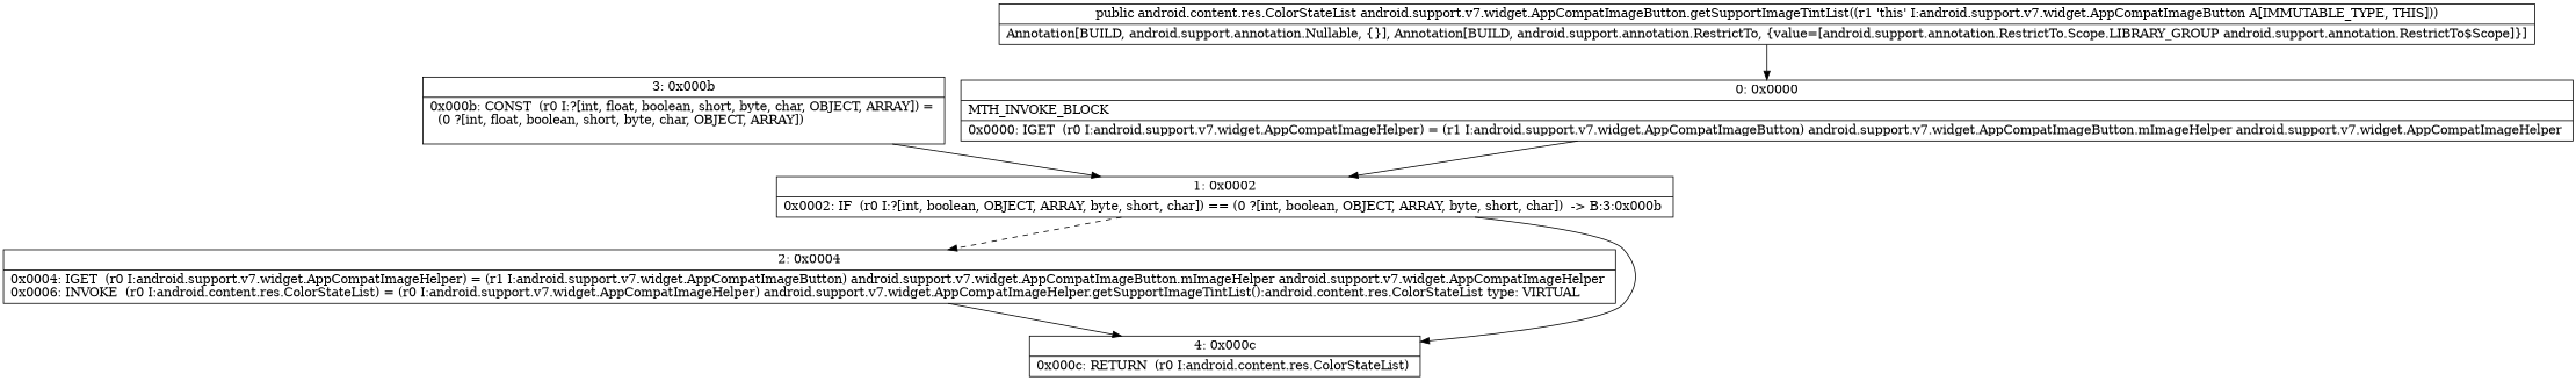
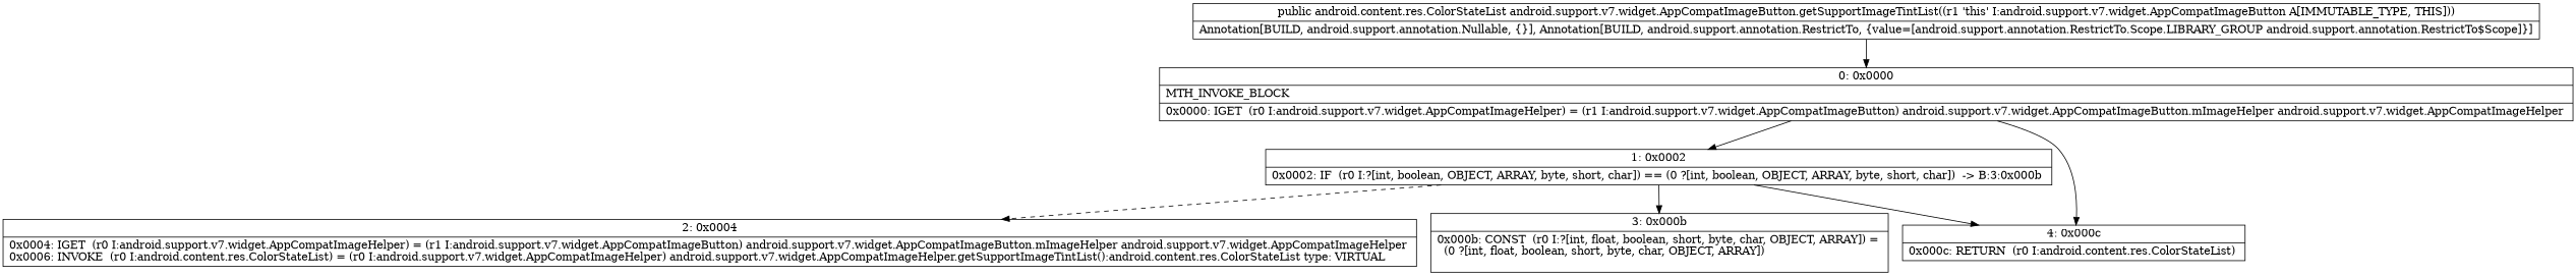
  digraph {
    fontname="DejaVu Serif"
    node [fontname="DejaVu Serif" shape=record]
    edge [fontname="DejaVu Serif"]
    n1 [label="{0\:\ 0x0000|MTH_INVOKE_BLOCK\l|0x0000: IGET  (r0 I:android.support.v7.widget.AppCompatImageHelper) = (r1 I:android.support.v7.widget.AppCompatImageButton) android.support.v7.widget.AppCompatImageButton.mImageHelper android.support.v7.widget.AppCompatImageHelper \l}"]
    n2 [label="{1\:\ 0x0002|0x0002: IF  (r0 I:?[int, boolean, OBJECT, ARRAY, byte, short, char]) == (0 ?[int, boolean, OBJECT, ARRAY, byte, short, char])  \-\> B:3:0x000b \l}"]
    n3 [label="{2\:\ 0x0004|0x0004: IGET  (r0 I:android.support.v7.widget.AppCompatImageHelper) = (r1 I:android.support.v7.widget.AppCompatImageButton) android.support.v7.widget.AppCompatImageButton.mImageHelper android.support.v7.widget.AppCompatImageHelper \l0x0006: INVOKE  (r0 I:android.content.res.ColorStateList) = (r0 I:android.support.v7.widget.AppCompatImageHelper) android.support.v7.widget.AppCompatImageHelper.getSupportImageTintList():android.content.res.ColorStateList type: VIRTUAL \l}"]
    n4 [label="{3\:\ 0x000b|0x000b: CONST  (r0 I:?[int, float, boolean, short, byte, char, OBJECT, ARRAY]) = \l  (0 ?[int, float, boolean, short, byte, char, OBJECT, ARRAY])\l \l}"]
    n5 [label="{4\:\ 0x000c|0x000c: RETURN  (r0 I:android.content.res.ColorStateList) \l}"]
    n6 [label="{public android.content.res.ColorStateList android.support.v7.widget.AppCompatImageButton.getSupportImageTintList((r1 'this' I:android.support.v7.widget.AppCompatImageButton A[IMMUTABLE_TYPE, THIS]))  | Annotation[BUILD, android.support.annotation.Nullable, \{\}], Annotation[BUILD, android.support.annotation.RestrictTo, \{value=[android.support.annotation.RestrictTo.Scope.LIBRARY_GROUP android.support.annotation.RestrictTo$Scope]\}]\l}"]
    n1 -> n2
    n2 -> n3 [style=dashed]
-   n4 -> n2
+   n2 -> n4
    n2 -> n5
-   n3 -> n5
+   n1 -> n5
    n6 -> n1
  }
